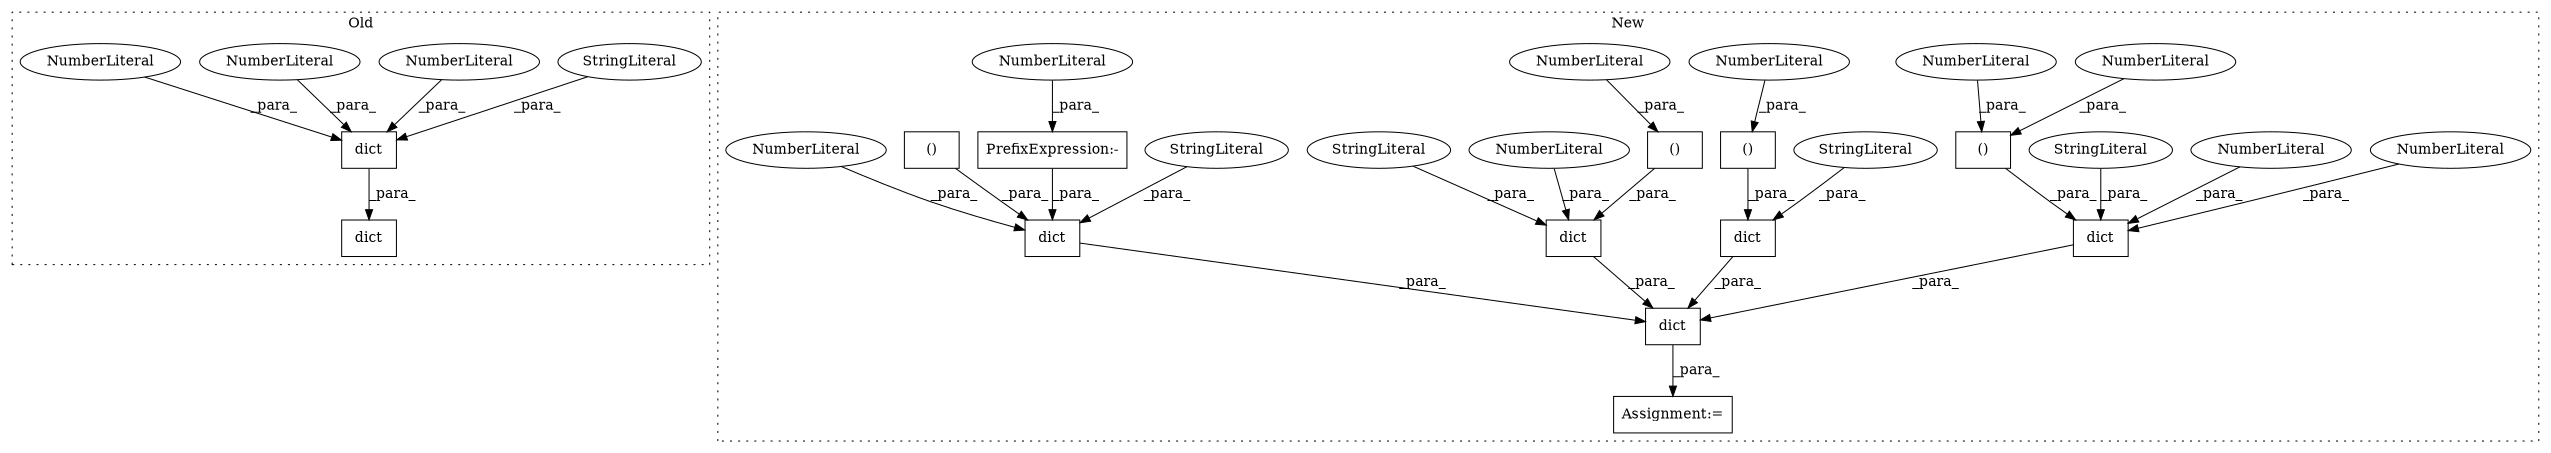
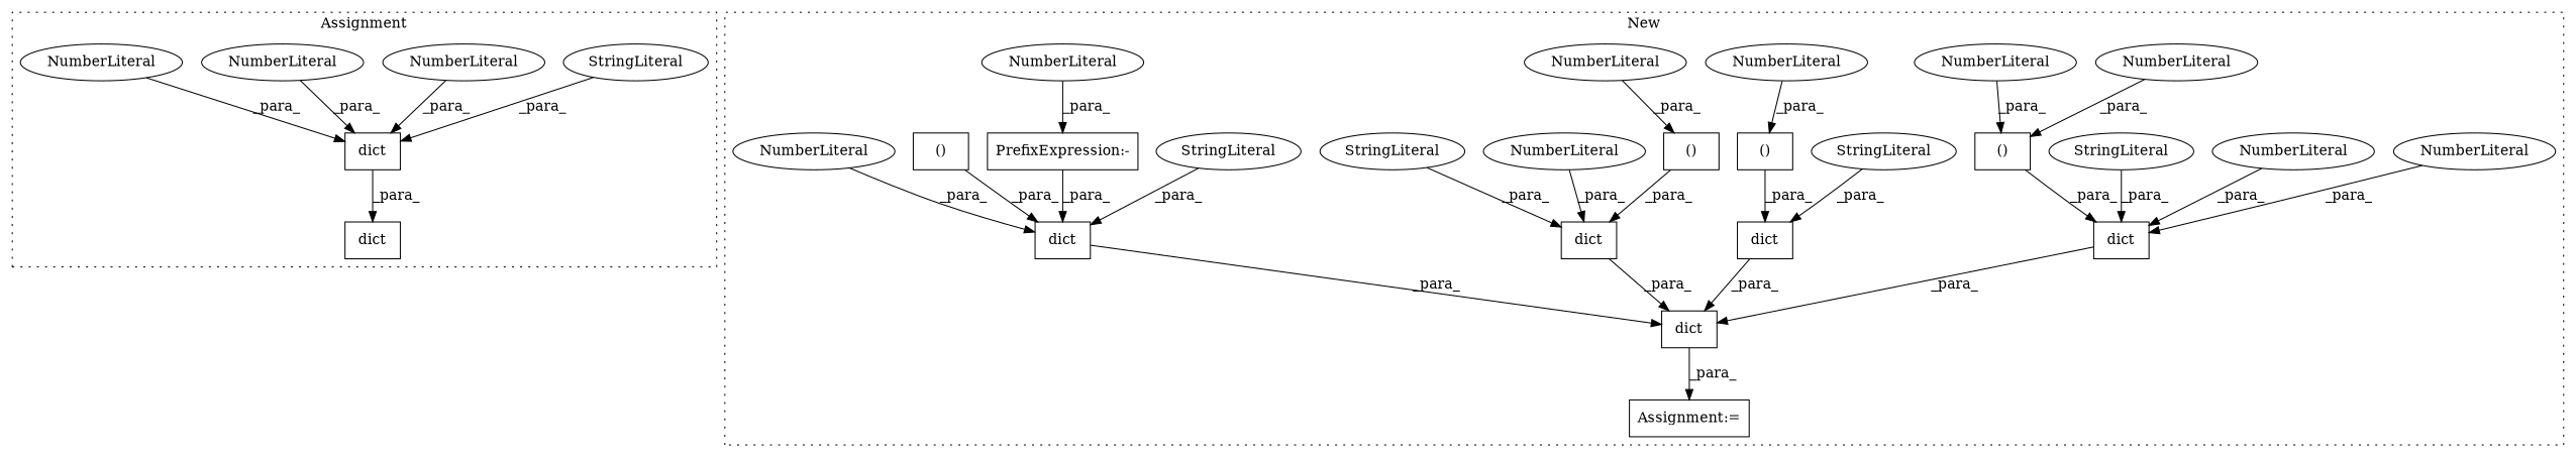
  digraph {
    fontname="DejaVu Serif"
    node [a=34 l=1 s=4536 shape=ellipse fontname="DejaVu Serif"]
    edge [fontname="DejaVu Serif"]
    n1 [a=32 l="5,1" label=dict s="4246,4263" shape=box]
    n2 [a=45 l=6 label=StringLiteral s=4251]
    n3 [label=NumberLiteral s=4258]
    n4 [label=NumberLiteral s=4260]
    n5 [label=NumberLiteral s=4262]
    n6 [a=32 l="5,1" label=dict s="4241,4264" shape=box]
    n7 [a=106 l=15 label="()" shape=box]
    n8 [a=32 l="5,1" label=dict s="4518,4560" shape=box]
    n9 [l=3 label=NumberLiteral s=4553]
    n10 [label=NumberLiteral s=4550]
    n11 [a=45 l=7 label=StringLiteral s=4523]
    n12 [label=NumberLiteral]
    n13 [l=3 label=NumberLiteral s=4557]
    n14 [a=32 l="5,1" label=dict s="4422,4626" shape=box]
    n15 [a=106 l=25 label="()" s=4444 shape=box]
    n16 [label=NumberLiteral s=4468]
    n17 [a=106 l=25 label="()" s=4488 shape=box]
    n18 [label=NumberLiteral s=4512]
    n19 [a=106 l=35 label="()" s=4580 shape=box]
    n20 [a=32 l="5,1" label=dict s="4562,4625" shape=box]
    n21 [l=3 label=NumberLiteral s=4622]
    n22 [a=32 l="5,1" label=dict s="4472,4516" shape=box]
    n23 [label=NumberLiteral s=4515]
    n24 [a=32 l="5,2" label=dict s="4427,4469" shape=box]
    n25 [a=7 label="Assignment:=" s=4421 shape=box]
    n26 [a=45 l=5 label=StringLiteral s=4477]
    n27 [a=45 l=7 label=StringLiteral s=4567]
    n28 [a=45 l=6 label=StringLiteral s=4432]
    n29 [a=38 label="PrefixExpression:-" s=4617 shape=box]
    n30 [l=3 label=NumberLiteral s=4618]
    subgraph cluster_1 {
-     label=Old
+     label=Assignment
      style=dotted
      n1
      n2
      n3
      n4
      n5
      n6
    }
    subgraph cluster_2 {
      label=New
      style=dotted
      n7
      n8
      n9
      n10
      n11
      n12
      n13
      n14
      n15
      n16
      n17
      n18
      n19
      n20
      n21
      n22
      n23
      n24
      n25
      n26
      n27
      n28
      n29
      n30
    }
    n1 -> n6 [label=_para_]
    n2 -> n1 [label=_para_]
    n3 -> n1 [label=_para_]
    n4 -> n1 [label=_para_]
    n5 -> n1 [label=_para_]
    n7 -> n8 [label=_para_]
    n8 -> n14 [label=_para_]
    n9 -> n8 [label=_para_]
    n10 -> n7 [label=_para_]
    n11 -> n8 [label=_para_]
    n12 -> n7 [label=_para_]
    n13 -> n8 [label=_para_]
    n14 -> n25 [label=_para_]
    n15 -> n24 [label=_para_]
    n16 -> n15 [label=_para_]
    n17 -> n22 [label=_para_]
    n18 -> n17 [label=_para_]
    n19 -> n20 [label=_para_]
    n20 -> n14 [label=_para_]
    n21 -> n20 [label=_para_]
    n22 -> n14 [label=_para_]
    n23 -> n22 [label=_para_]
    n24 -> n14 [label=_para_]
    n26 -> n22 [label=_para_]
    n27 -> n20 [label=_para_]
    n28 -> n24 [label=_para_]
    n29 -> n20 [label=_para_]
    n30 -> n29 [label=_para_]
  }
